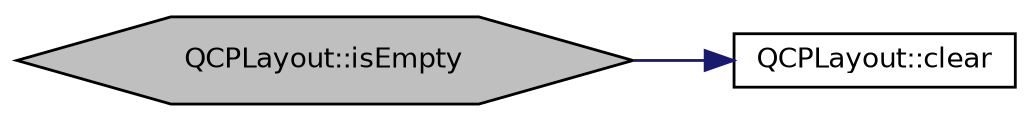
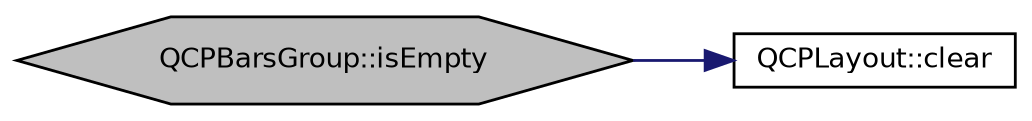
  digraph {
    rankdir=LR
    node [color=black fontname=Helvetica fontsize=10 style=filled]
-   n1 [fillcolor=grey75 fontcolor=black height=0.2 label="QCPLayout::isEmpty" shape=hexagon width=0.4]
+   n1 [fillcolor=grey75 fontcolor=black height=0.2 label="QCPBarsGroup::isEmpty" shape=hexagon width=0.4]
    n2 [fillcolor=white height=0.2 label="QCPLayout::clear" shape=box width=0.4]
    n1 -> n2 [color=midnightblue fontname=Helvetica fontsize=10 labelfontname=Helvetica labelfontsize=10 style=solid]
  }
